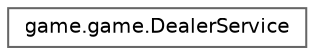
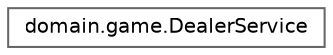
  digraph {
    rankdir=LR
-   n1 [color=grey40 fillcolor=white fontname=Helvetica fontsize=10 height=0.2 label="game.game.DealerService" shape=box style=filled width=0.4]
+   n1 [color=grey40 fillcolor=white fontname=Helvetica fontsize=10 height=0.2 label="domain.game.DealerService" shape=box style=filled width=0.4]
  }
